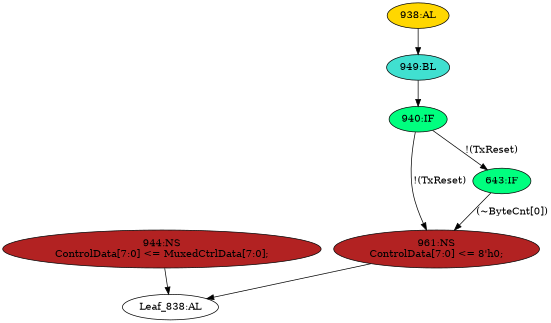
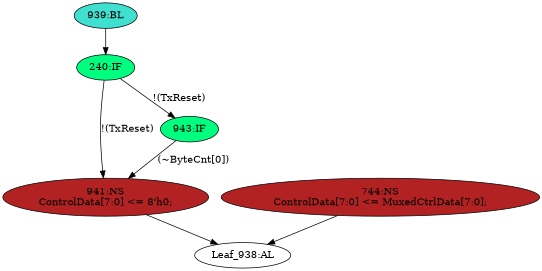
  strict digraph {
    node [fillcolor=springgreen statements="[]" style=filled typ=IfStatement]
    edge [cond="[]" lineno=None]
-   n1 [ast="<pyverilog.vparser.ast.Block object at 0x7f83b37bc3d0>" fillcolor=turquoise label="949:BL" typ=Block]
-   n2 [ast="<pyverilog.vparser.ast.IfStatement object at 0x7f83b37bc410>" label="940:IF"]
-   n3 [ast="<pyverilog.vparser.ast.NonblockingSubstitution object at 0x7f83b37bc8d0>" fillcolor=firebrick label="961:NS\nControlData[7:0] <= 8'h0;" statements="[<pyverilog.vparser.ast.NonblockingSubstitution object at 0x7f83b37bc8d0>]" typ=NonblockingSubstitution]
-   n4 [ast="<pyverilog.vparser.ast.IfStatement object at 0x7f83b37bc490>" label="643:IF"]
-   n5 [def_var="['ControlData']" label="Leaf_838:AL" fillcolor="" statements="" style="" typ=""]
-   n6 [ast="<pyverilog.vparser.ast.NonblockingSubstitution object at 0x7f83b37bc450>" fillcolor=firebrick label="944:NS\nControlData[7:0] <= MuxedCtrlData[7:0];" statements="[<pyverilog.vparser.ast.NonblockingSubstitution object at 0x7f83b37bc450>]" typ=NonblockingSubstitution]
-   n7 [ast="<pyverilog.vparser.ast.Always object at 0x7f83b37bcad0>" clk_sens=True fillcolor=gold label="938:AL" sens="['MTxClk', 'TxReset']" typ=Always use_var="['MuxedCtrlData', 'ByteCnt', 'TxReset']"]
+   n1 [ast="<pyverilog.vparser.ast.Block object at 0x7f83b37bc3d0>" fillcolor=turquoise label="939:BL" typ=Block]
+   n2 [ast="<pyverilog.vparser.ast.IfStatement object at 0x7f83b37bc410>" label="240:IF"]
+   n3 [ast="<pyverilog.vparser.ast.NonblockingSubstitution object at 0x7f83b37bc8d0>" fillcolor=firebrick label="941:NS\nControlData[7:0] <= 8'h0;" statements="[<pyverilog.vparser.ast.NonblockingSubstitution object at 0x7f83b37bc8d0>]" typ=NonblockingSubstitution]
+   n4 [ast="<pyverilog.vparser.ast.IfStatement object at 0x7f83b37bc490>" label="943:IF"]
+   n5 [def_var="['ControlData']" label="Leaf_938:AL" fillcolor="" statements="" style="" typ=""]
+   n6 [ast="<pyverilog.vparser.ast.NonblockingSubstitution object at 0x7f83b37bc450>" fillcolor=firebrick label="744:NS\nControlData[7:0] <= MuxedCtrlData[7:0];" statements="[<pyverilog.vparser.ast.NonblockingSubstitution object at 0x7f83b37bc450>]" typ=NonblockingSubstitution]
    n1 -> n2
    n2 -> n3 [cond="['TxReset']" label="!(TxReset)" lineno=940]
    n2 -> n4 [cond="['TxReset']" label="!(TxReset)" lineno=940]
    n3 -> n5
    n4 -> n3 [cond="['ByteCnt']" label="(~ByteCnt[0])" lineno=943]
    n6 -> n5
-   n7 -> n1
  }
